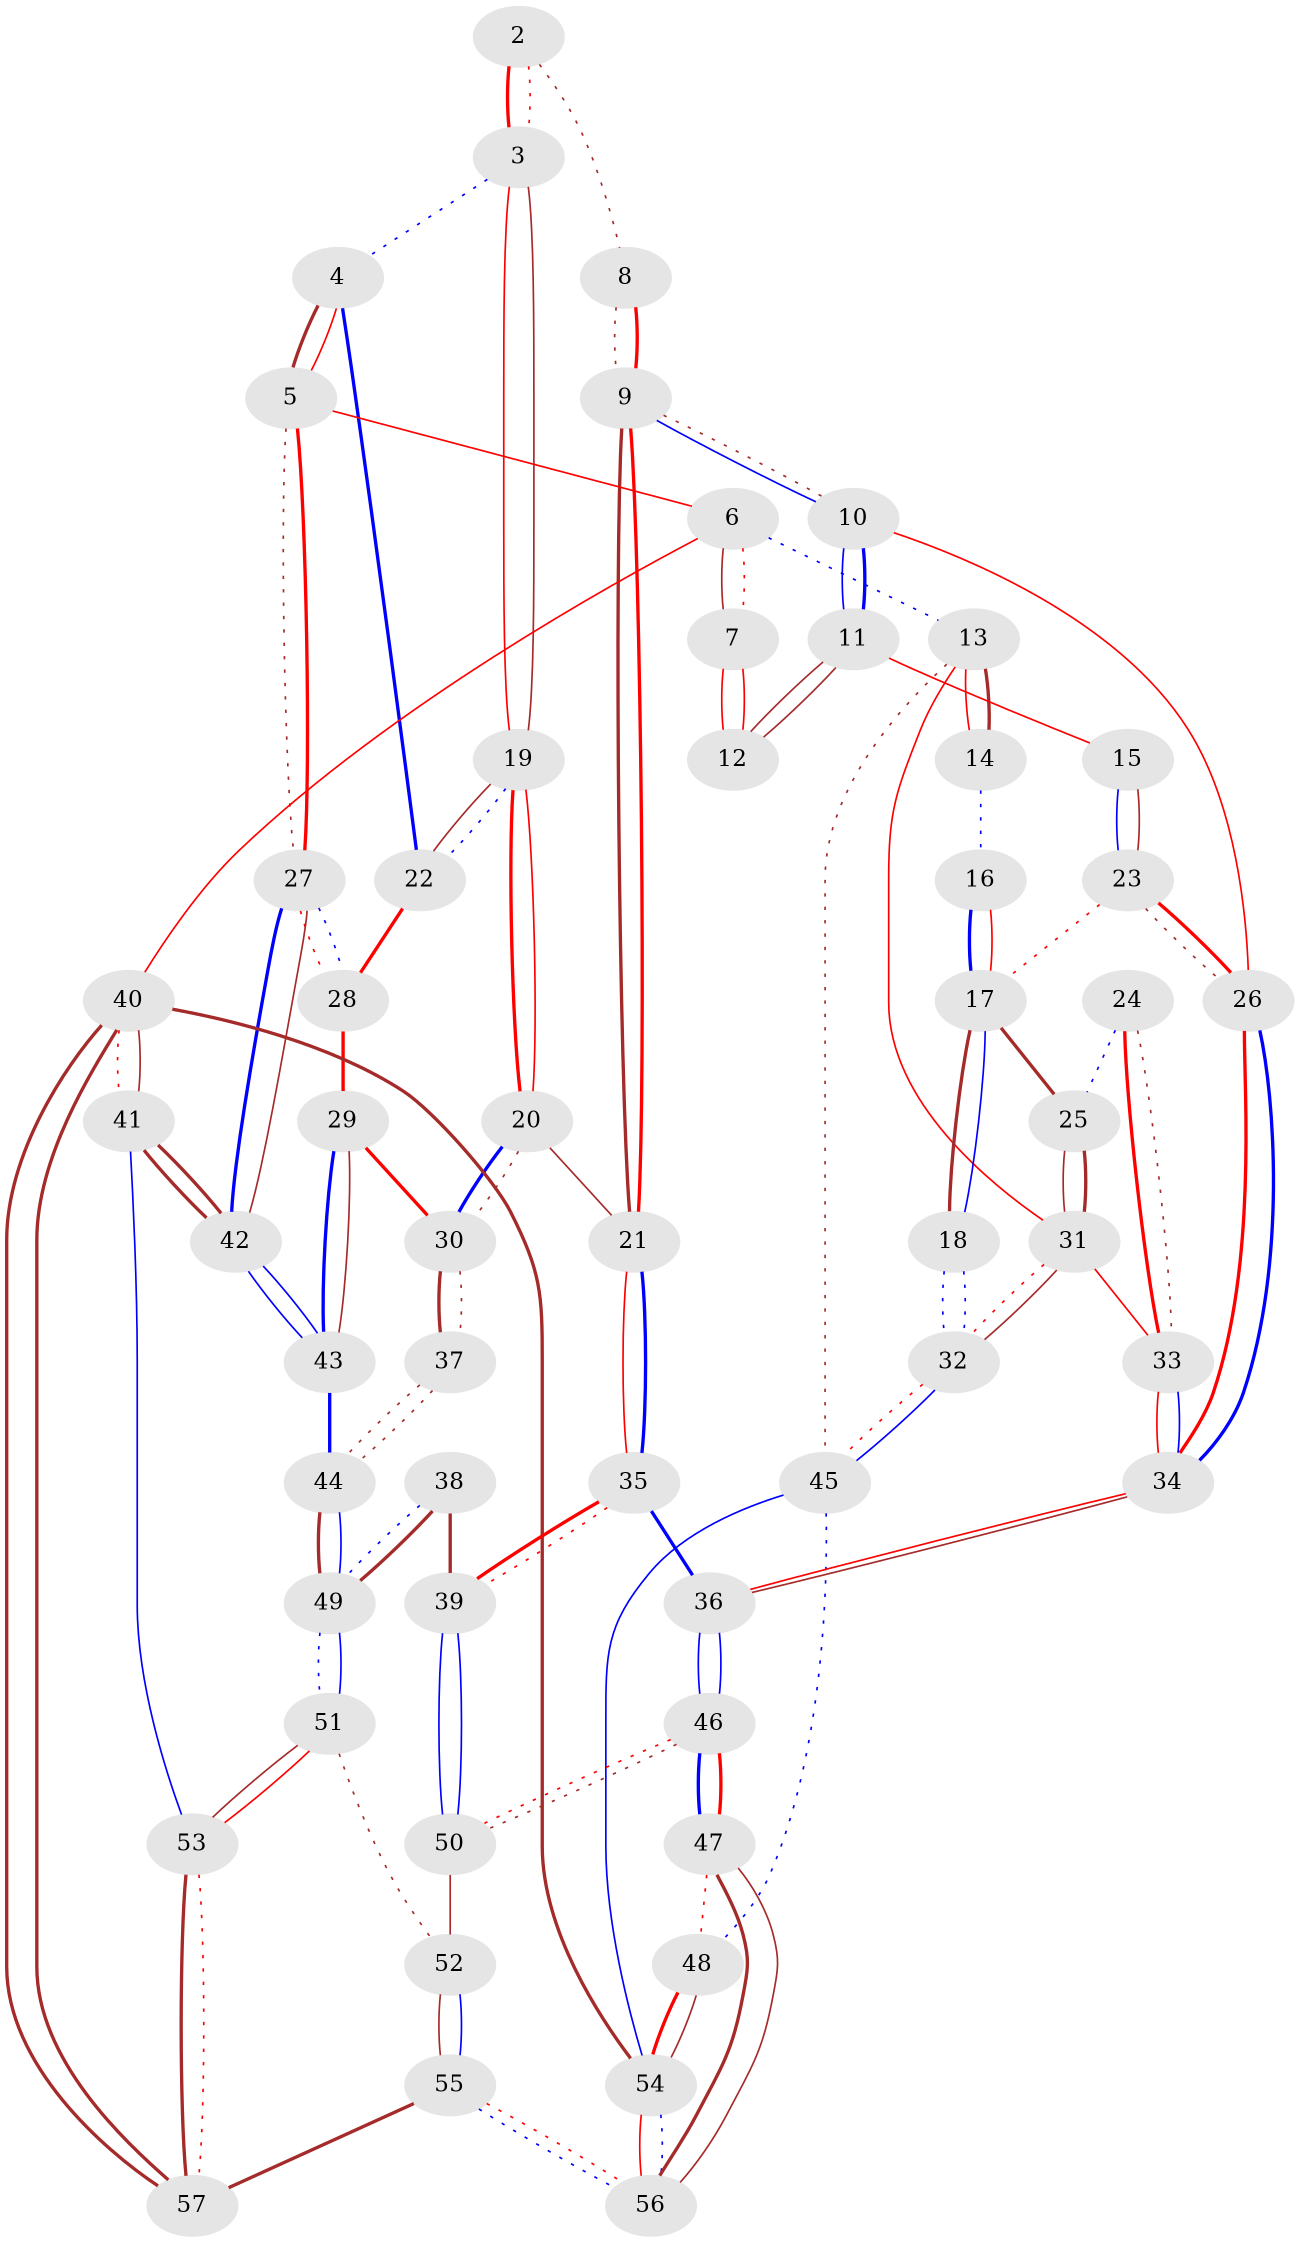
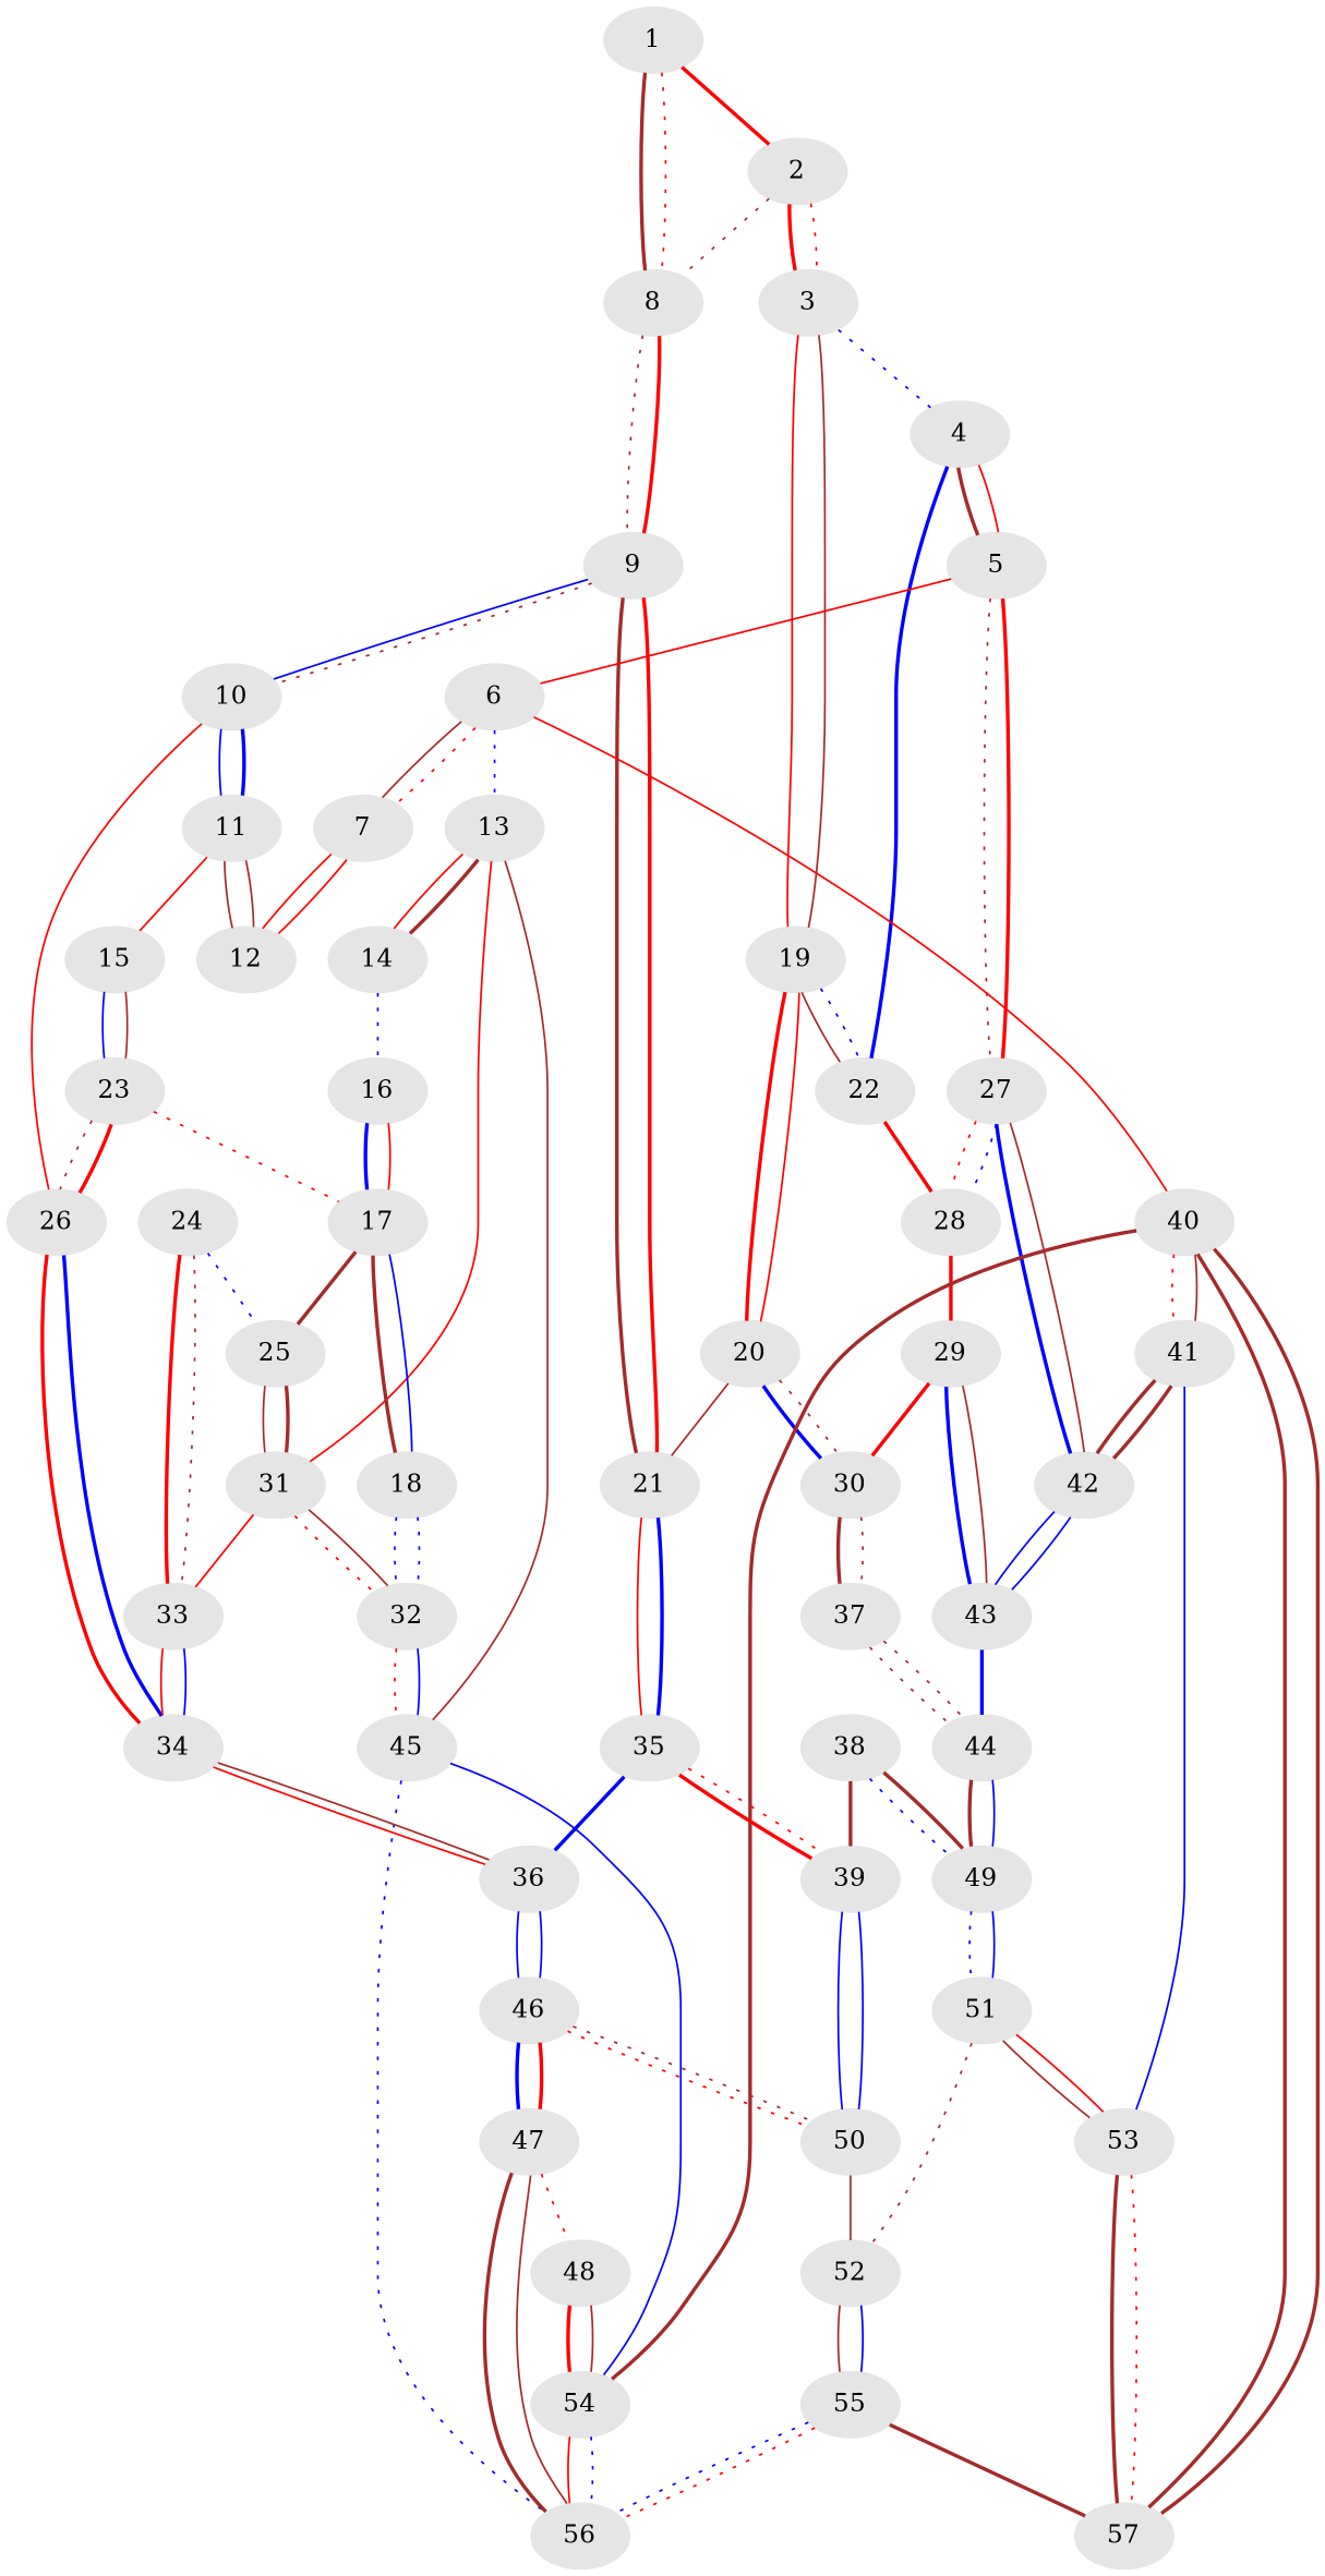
  graph {
    node [color=gray90 style=filled]
    edge [color=brown style=solid]
+   1
    2
    8
    3
    9
    4
    19
    5
    22
    20
    6
    27
    28
    7
    13
    40
    42
    12
    14
    45
    31
    41
    54
    57
    10
    21
    11
    26
    35
    15
    34
    23
    16
    18
    32
    48
    17
    25
    30
    37
    36
    39
    29
    24
    33
    43
    44
    46
    50
    47
    38
    49
    51
    52
    53
    56
    55
+   1 -- 2 [color=red style=bold]
+   1 -- 8 [style=bold]
+   1 -- 8 [color=red style=dotted]
    2 -- 8 [style=dotted]
    2 -- 3 [color=red style=bold]
    2 -- 3 [color=red style=dotted]
    8 -- 9 [style=dotted]
    8 -- 9 [color=red style=bold]
    3 -- 4 [color=blue style=dotted]
    3 -- 19 [color=red]
    3 -- 19
    9 -- 10 [color=blue]
    9 -- 10 [style=dotted]
    9 -- 21 [style=bold]
    9 -- 21 [color=red style=bold]
    4 -- 5 [style=bold]
    4 -- 5 [color=red]
    4 -- 22 [color=blue style=bold]
    19 -- 22
    19 -- 22 [color=blue style=dotted]
    19 -- 20 [color=red style=bold]
    19 -- 20 [color=red]
    5 -- 6 [color=red]
    5 -- 27 [style=dotted]
    5 -- 27 [color=red style=bold]
    22 -- 28 [color=red style=bold]
    20 -- 21
    20 -- 30 [color=blue style=bold]
    20 -- 30 [style=dotted]
    6 -- 7
    6 -- 7 [color=red style=dotted]
    6 -- 13 [color=blue style=dotted]
    6 -- 40 [color=red]
    27 -- 28 [color=red style=dotted]
    27 -- 28 [color=blue style=dotted]
    27 -- 42 [color=blue style=bold]
    27 -- 42
    28 -- 29 [color=red style=bold]
    7 -- 12 [color=red]
    7 -- 12 [color=red]
    13 -- 14 [color=red]
    13 -- 14 [style=bold]
-   13 -- 45 [style=dotted]
+   13 -- 45
    13 -- 31 [color=red]
    40 -- 41 [color=red style=dotted]
    40 -- 41
    40 -- 54 [style=bold]
    40 -- 57 [style=bold]
    40 -- 57 [style=bold]
    42 -- 43 [color=blue]
    42 -- 43 [color=blue]
    14 -- 16 [color=blue style=dotted]
    45 -- 54 [color=blue]
-   45 -- 48 [color=blue style=dotted]
+   45 -- 56 [color=blue style=dotted]
    31 -- 32 [color=red style=dotted]
    31 -- 32
    31 -- 33 [color=red]
    41 -- 42 [style=bold]
    41 -- 42 [style=bold]
    41 -- 53 [color=blue]
    54 -- 56 [color=red]
    54 -- 56 [color=blue style=dotted]
    10 -- 11 [color=blue]
    10 -- 11 [color=blue style=bold]
    10 -- 26 [color=red]
    21 -- 35 [color=red]
    21 -- 35 [color=blue style=bold]
    11 -- 12
    11 -- 12
    11 -- 15 [color=red]
    26 -- 34 [color=red style=bold]
    26 -- 34 [color=blue style=bold]
    35 -- 36 [color=blue style=bold]
    35 -- 39 [color=red style=bold]
    35 -- 39 [color=red style=dotted]
    15 -- 23 [color=blue]
    15 -- 23
    34 -- 36 [color=red]
    34 -- 36
    23 -- 26 [style=dotted]
    23 -- 26 [color=red style=bold]
    23 -- 17 [color=red style=dotted]
    16 -- 17 [color=blue style=bold]
    16 -- 17 [color=red]
    18 -- 32 [color=blue style=dotted]
    18 -- 32 [color=blue style=dotted]
    32 -- 45 [color=red style=dotted]
    32 -- 45 [color=blue]
    48 -- 54 [color=red style=bold]
    48 -- 54
    17 -- 18 [style=bold]
    17 -- 18 [color=blue]
    17 -- 25 [style=bold]
    25 -- 31
    25 -- 31 [style=bold]
    30 -- 37 [style=bold]
    30 -- 37 [style=dotted]
    37 -- 44 [style=dotted]
    37 -- 44 [style=dotted]
    36 -- 46 [color=blue]
    36 -- 46 [color=blue]
    39 -- 50 [color=blue]
    39 -- 50 [color=blue]
    29 -- 30 [color=red style=bold]
    29 -- 43 [color=blue style=bold]
    29 -- 43
    24 -- 25 [color=blue style=dotted]
    24 -- 33 [color=red style=bold]
    24 -- 33 [style=dotted]
    33 -- 34 [color=red]
    33 -- 34 [color=blue]
    43 -- 44 [color=blue style=bold]
    44 -- 49 [style=bold]
    44 -- 49 [color=blue]
    46 -- 50 [color=red style=dotted]
    46 -- 50 [style=dotted]
    46 -- 47 [color=blue style=bold]
    46 -- 47 [color=red style=bold]
    50 -- 52
    47 -- 48 [color=red style=dotted]
    47 -- 56 [style=bold]
    47 -- 56
    38 -- 39 [style=bold]
    38 -- 49 [color=blue style=dotted]
    38 -- 49 [style=bold]
    49 -- 51 [color=blue style=dotted]
    49 -- 51 [color=blue]
    51 -- 52 [style=dotted]
    51 -- 53
    51 -- 53 [color=red]
    52 -- 55
    52 -- 55 [color=blue]
    53 -- 57 [style=bold]
    53 -- 57 [color=red style=dotted]
    55 -- 57 [style=bold]
    55 -- 56 [color=blue style=dotted]
    55 -- 56 [color=red style=dotted]
  }
